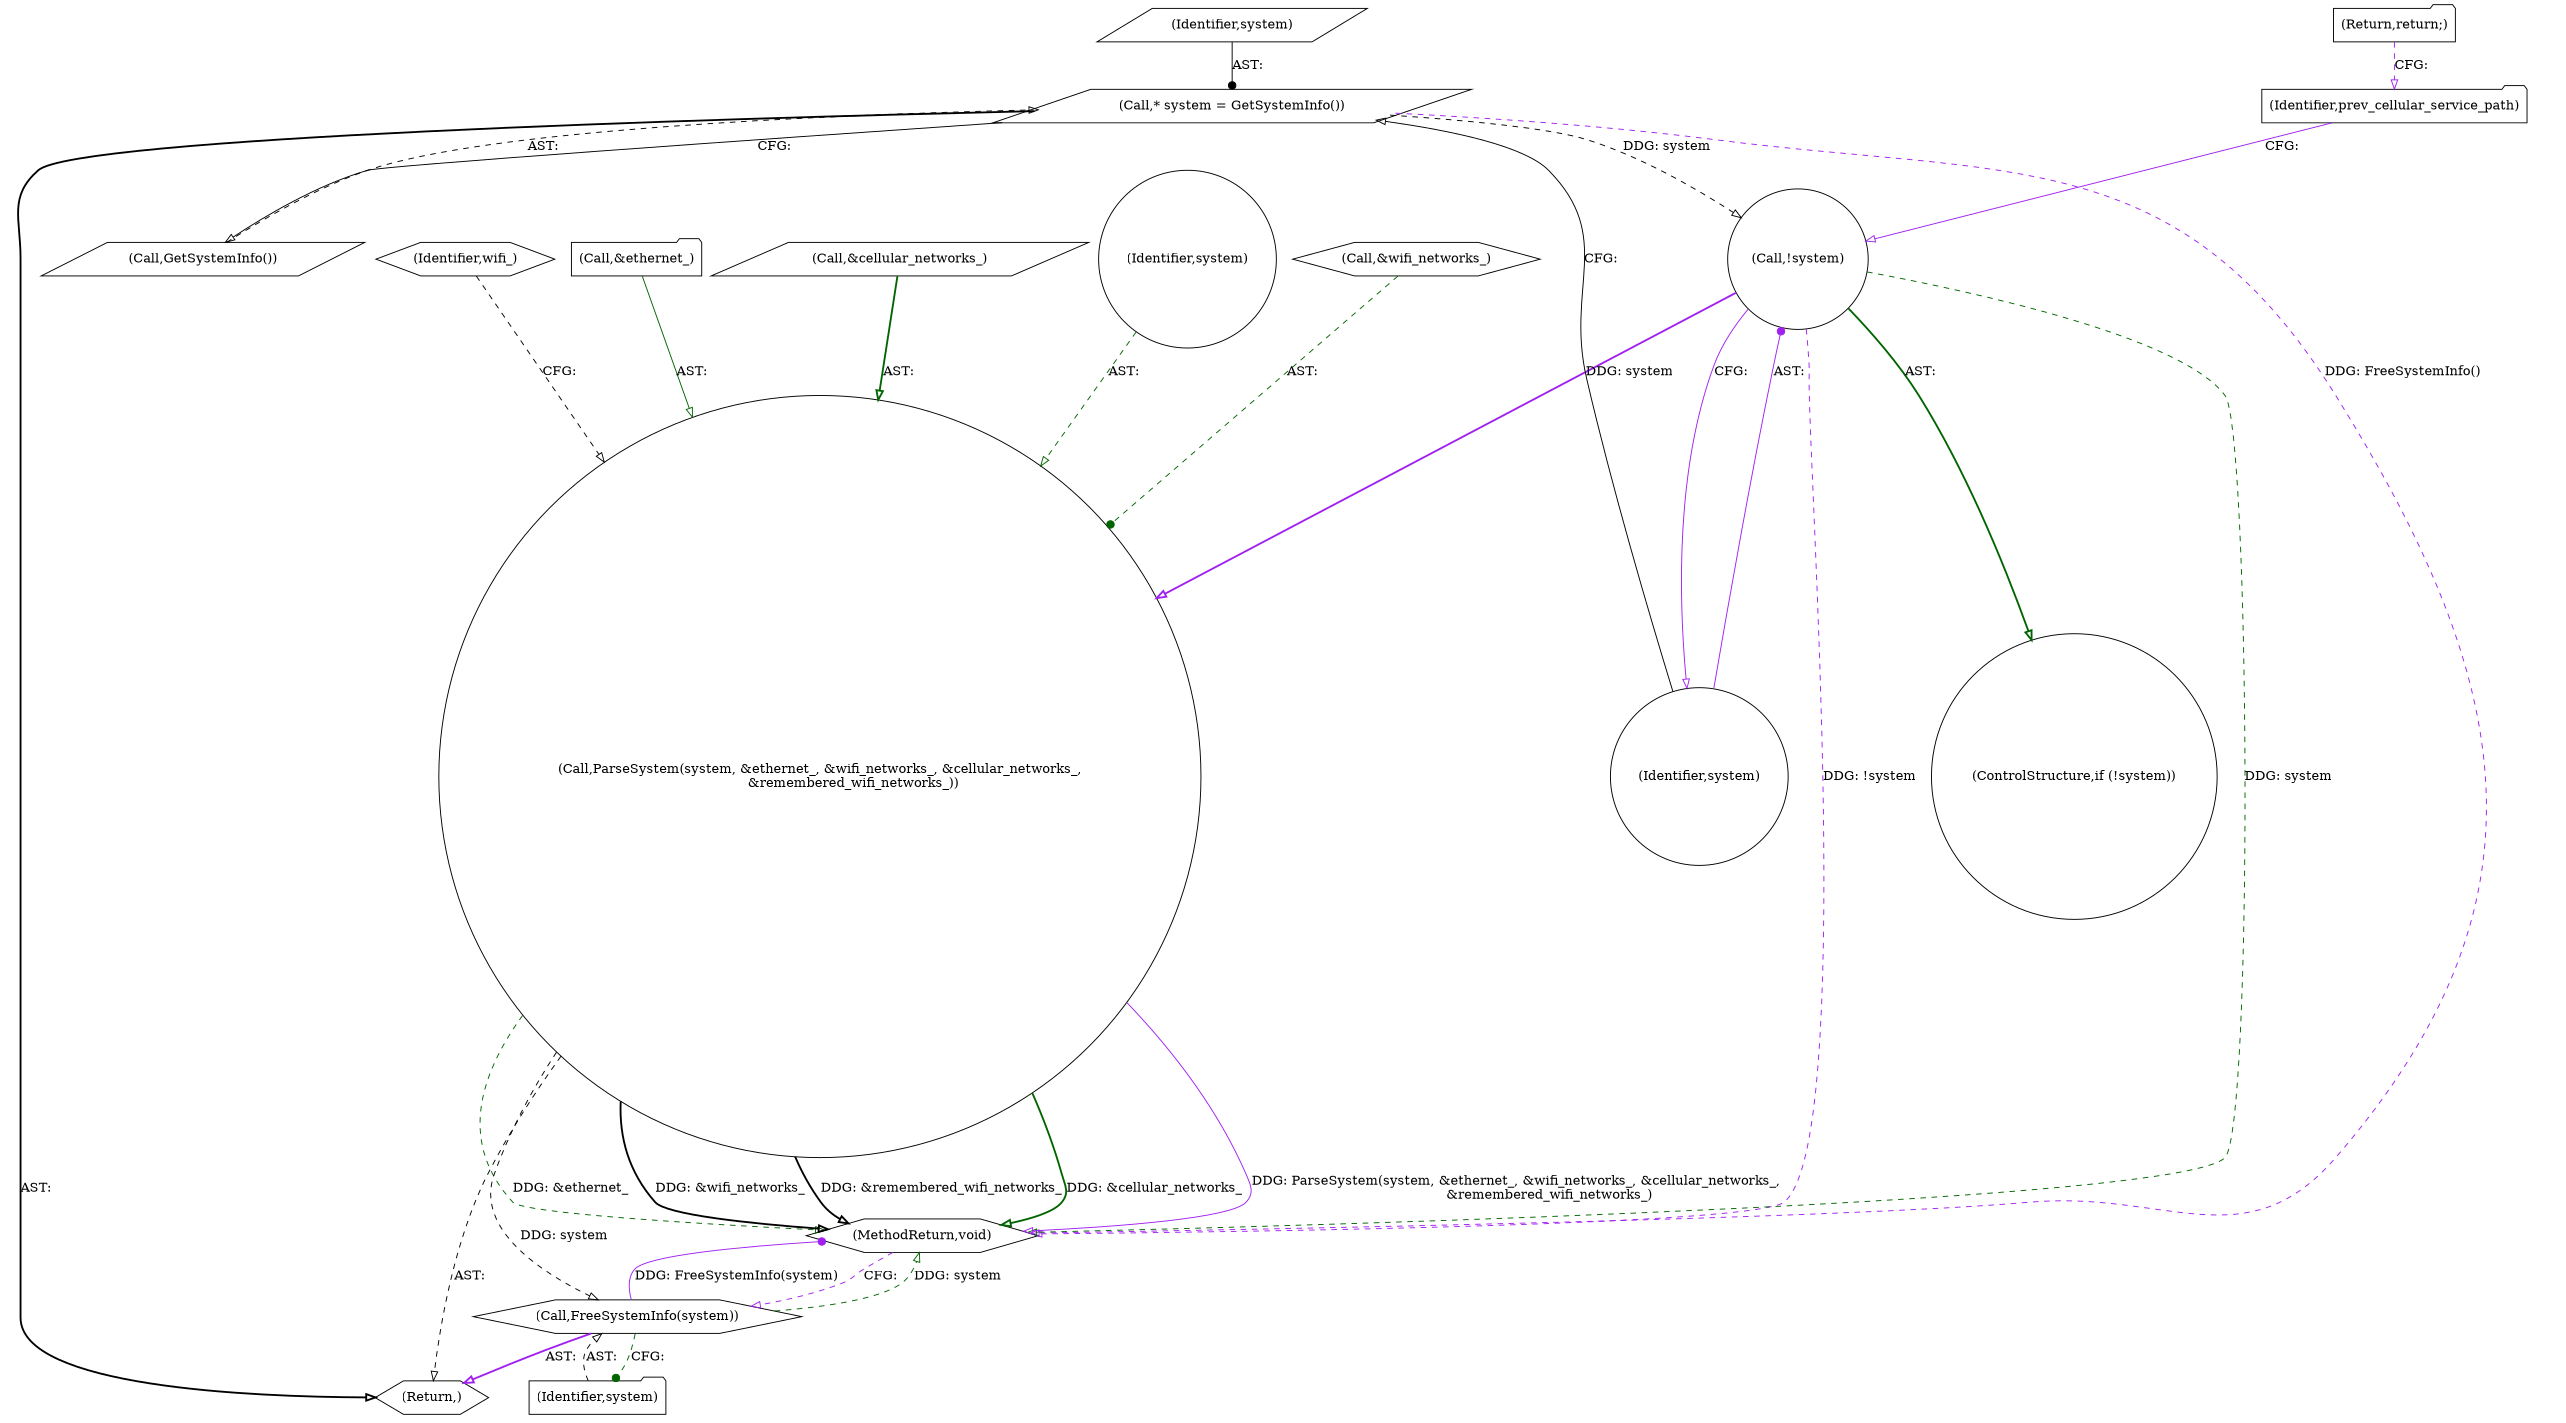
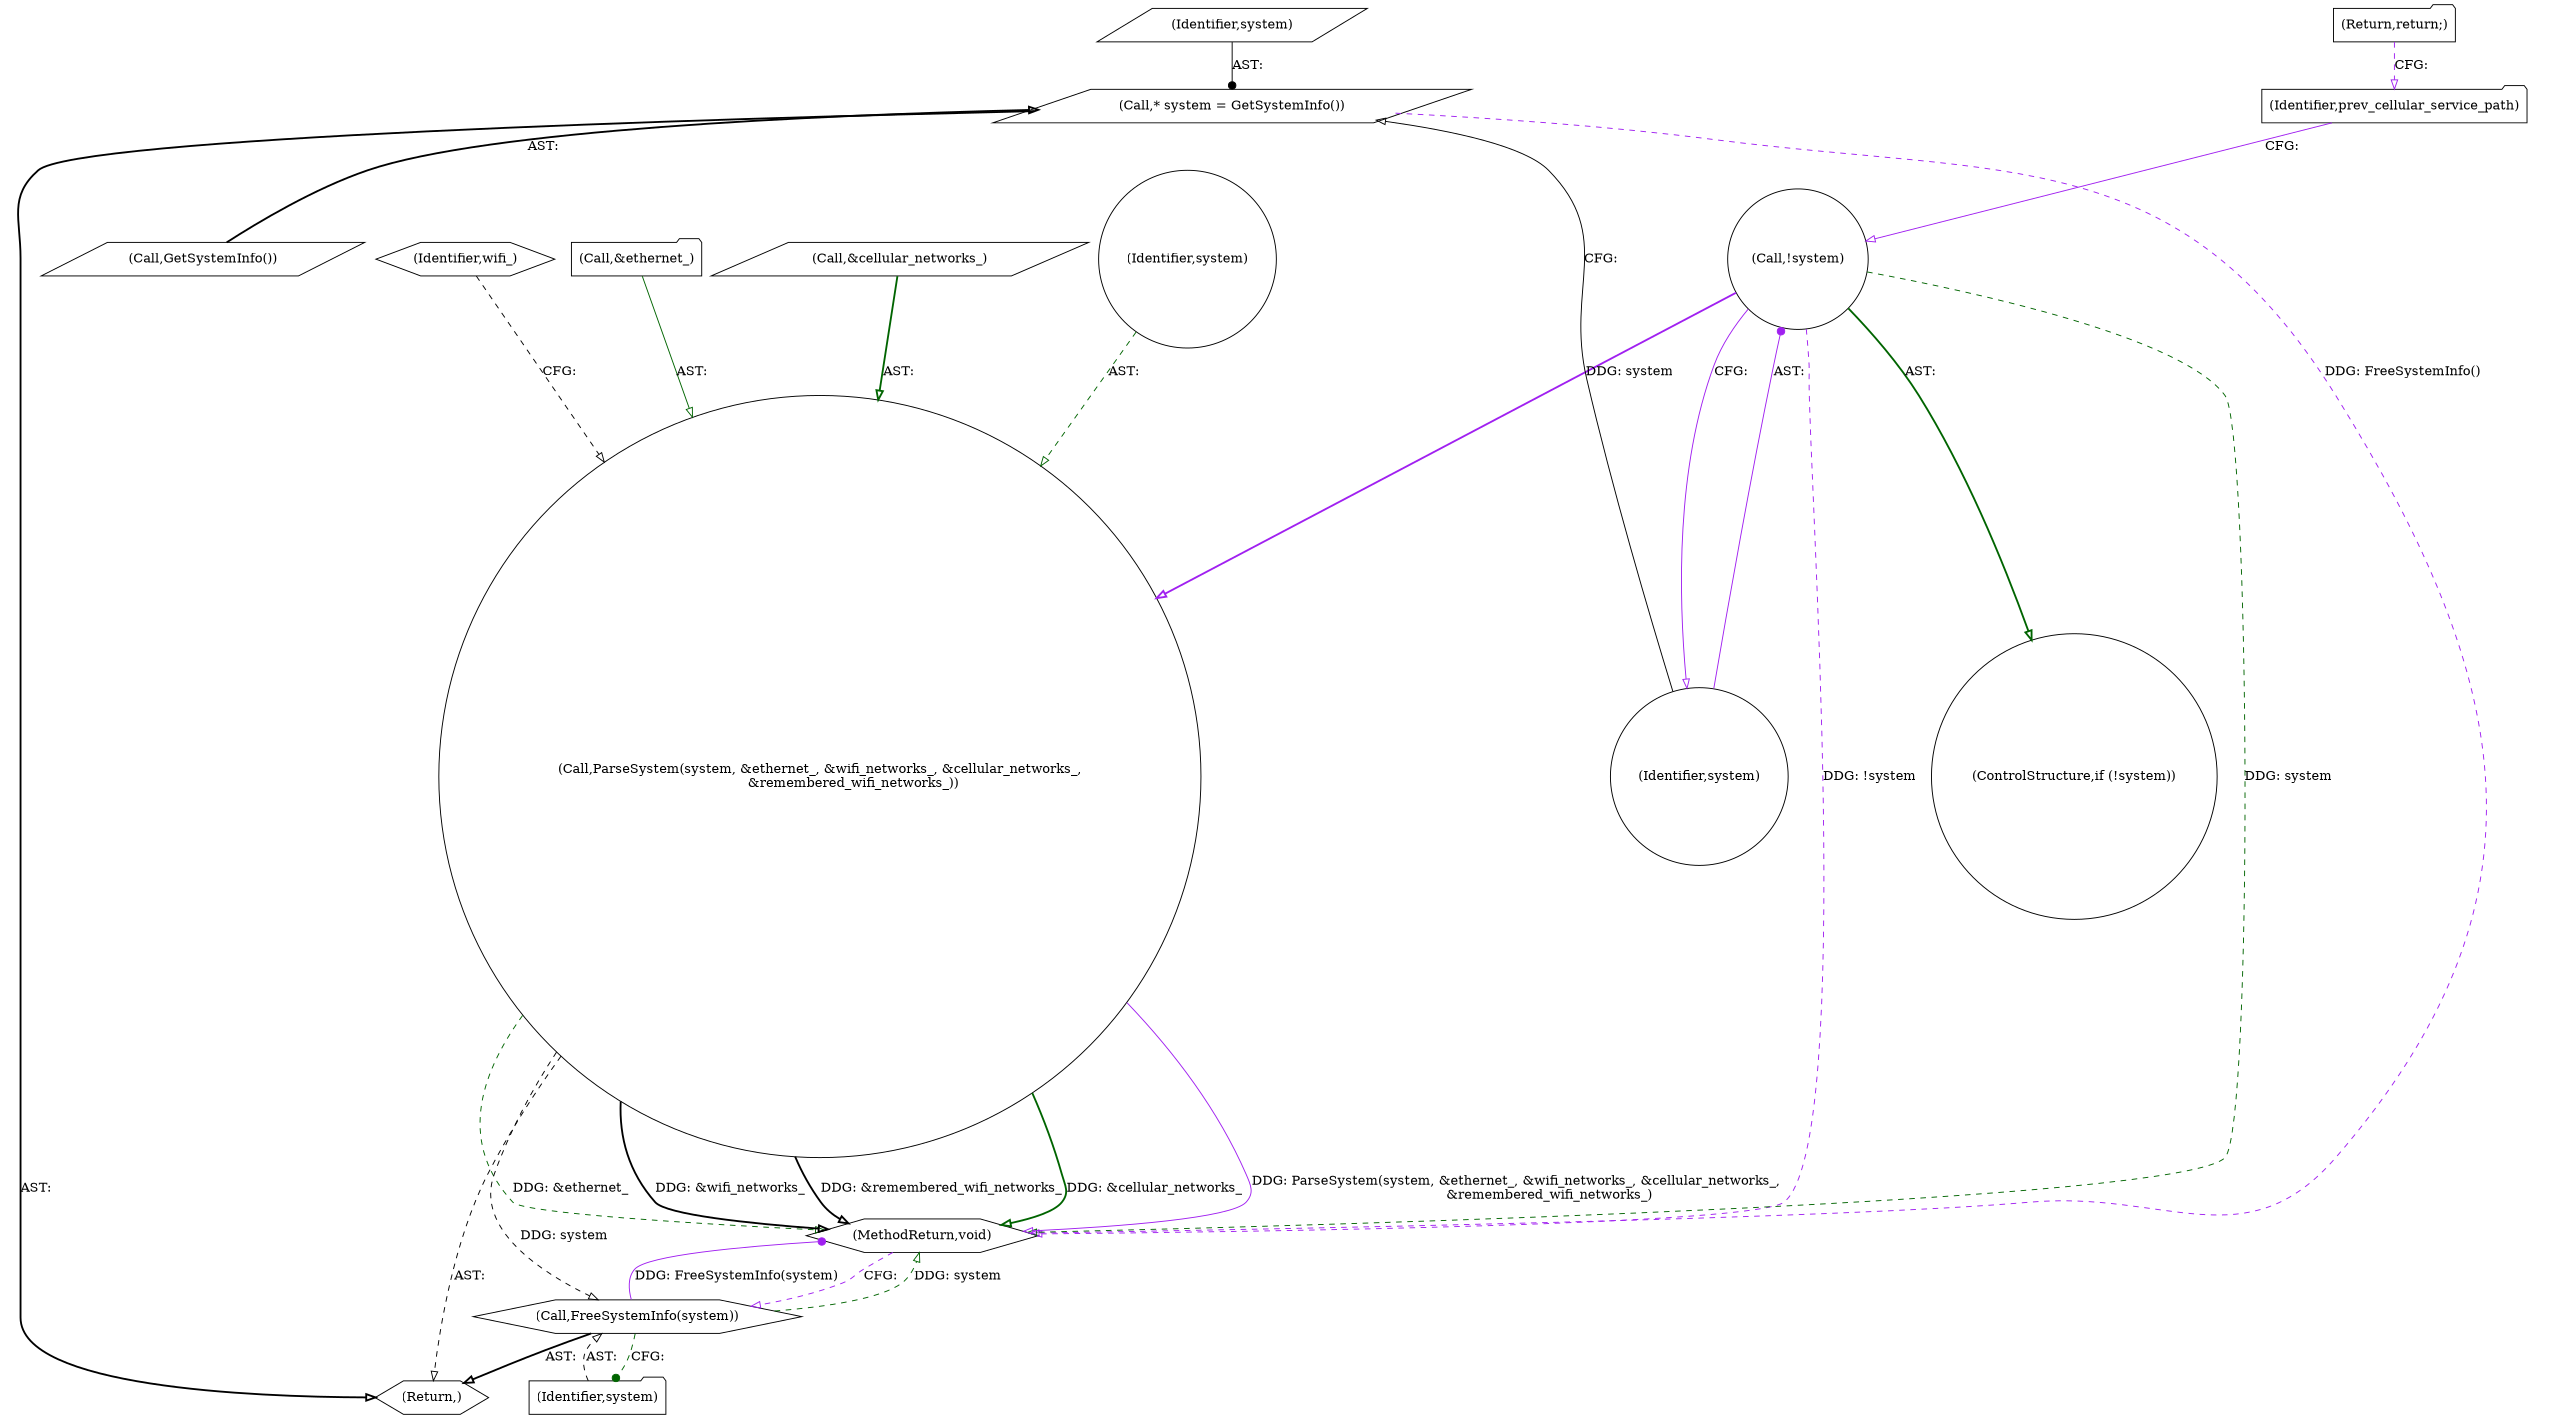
  digraph {
    node [shape=circle]
    edge [arrowhead=onormal color=black style=dashed]
    n1 [label="(Call,* system = GetSystemInfo())" shape=parallelogram]
    n2 [label="(Call,!system)"]
    n3 [label="(MethodReturn,void)" shape=hexagon]
    n4 [label="(Return,)" shape=hexagon]
    n5 [label="(Call,GetSystemInfo())" shape=parallelogram]
    n6 [label="(Call,ParseSystem(system, &ethernet_, &wifi_networks_, &cellular_networks_,\n                &remembered_wifi_networks_))"]
    n7 [label="(ControlStructure,if (!system))"]
    n8 [label="(Identifier,system)"]
    n9 [label="(Call,FreeSystemInfo(system))" shape=hexagon]
    n10 [label="(Identifier,system)" shape=folder]
    n11 [label="(Return,return;)" shape=folder]
    n12 [label="(Identifier,prev_cellular_service_path)" shape=folder]
    n13 [label="(Call,&ethernet_)" shape=folder]
    n14 [label="(Call,&cellular_networks_)" shape=parallelogram]
    n15 [label="(Identifier,system)" shape=parallelogram]
    n16 [label="(Identifier,system)"]
-   n17 [label="(Call,&wifi_networks_)" shape=hexagon]
    n18 [label="(Identifier,wifi_)" shape=hexagon]
-   n1 -> n2 [label="DDG: system"]
    n1 -> n3 [color=purple label="DDG: FreeSystemInfo()"]
    n1 -> n4 [label="AST: " style=bold]
-   n1 -> n5 [label="CFG: " style=solid]
    n2 -> n3 [color=purple label="DDG: !system"]
    n2 -> n3 [color=darkgreen label="DDG: system"]
    n2 -> n6 [color=purple label="DDG: system" style=bold]
    n2 -> n7 [color=darkgreen label="AST: " style=bold]
    n2 -> n8 [color=purple label="CFG: " style=solid]
    n3 -> n9 [color=purple label="CFG: "]
-   n5 -> n1 [label="AST: "]
+   n5 -> n1 [label="AST: " style=bold]
    n6 -> n3 [label="DDG: &remembered_wifi_networks_" style=bold]
    n6 -> n3 [color=darkgreen label="DDG: &cellular_networks_" style=bold]
    n6 -> n3 [color=purple label="DDG: ParseSystem(system, &ethernet_, &wifi_networks_, &cellular_networks_,\n                &remembered_wifi_networks_)" style=solid]
    n6 -> n3 [color=darkgreen label="DDG: &ethernet_"]
    n6 -> n3 [label="DDG: &wifi_networks_" style=bold]
    n6 -> n4 [label="AST: "]
    n6 -> n9 [label="DDG: system"]
    n8 -> n1 [label="CFG: " style=solid]
    n8 -> n2 [arrowhead=dot color=purple label="AST: " style=solid]
    n9 -> n3 [color=darkgreen label="DDG: system"]
    n9 -> n3 [arrowhead=dot color=purple label="DDG: FreeSystemInfo(system)" style=solid]
-   n9 -> n4 [color=purple label="AST: " style=bold]
+   n9 -> n4 [label="AST: " style=bold]
    n9 -> n10 [arrowhead=dot color=darkgreen label="CFG: "]
    n10 -> n9 [label="AST: "]
    n11 -> n12 [color=purple label="CFG: "]
    n12 -> n2 [color=purple label="CFG: " style=solid]
    n13 -> n6 [color=darkgreen label="AST: " style=solid]
    n14 -> n6 [color=darkgreen label="AST: " style=bold]
    n15 -> n1 [arrowhead=dot label="AST: " style=solid]
    n16 -> n6 [color=darkgreen label="AST: "]
-   n17 -> n6 [arrowhead=dot color=darkgreen label="AST: "]
    n18 -> n6 [label="CFG: "]
  }
